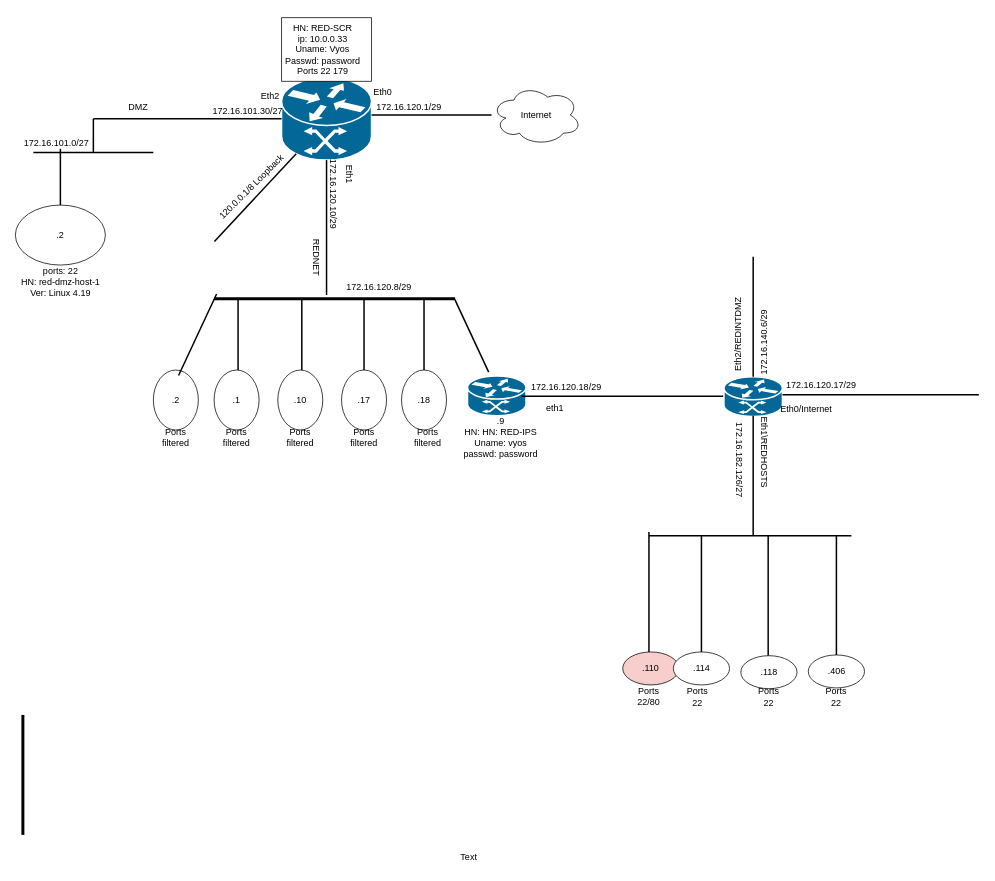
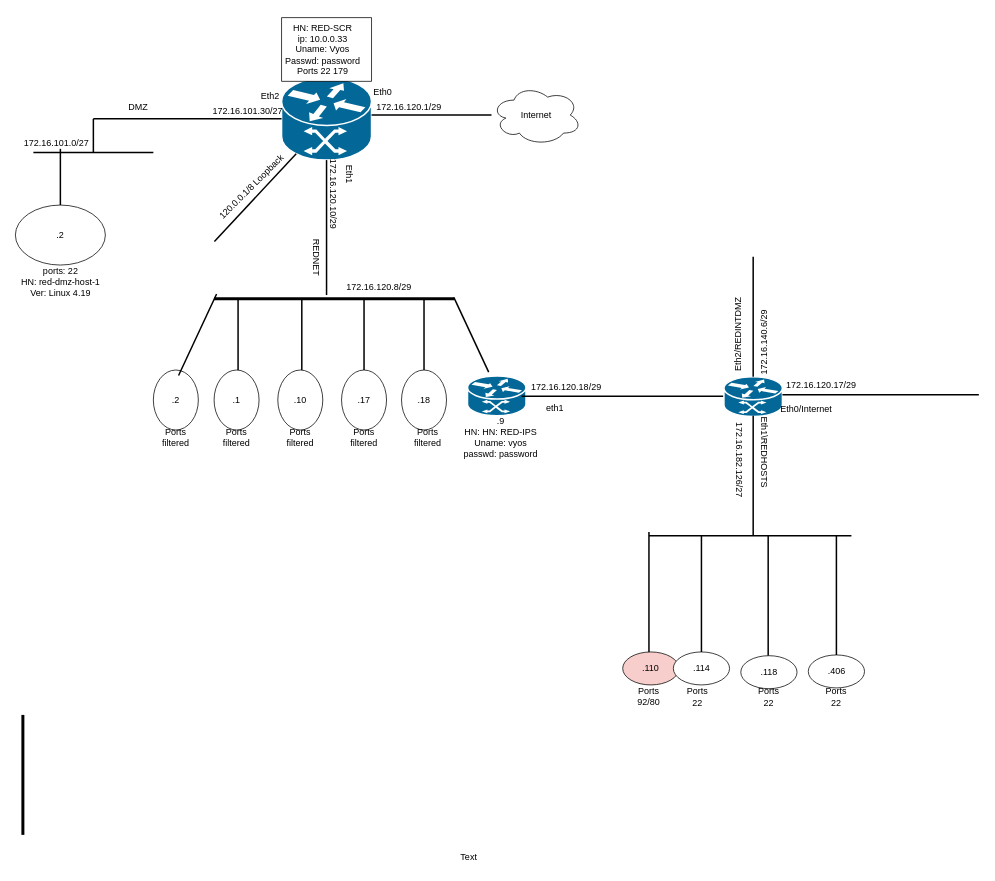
  <mxCell id="0" />
  <mxCell id="1" parent="0" />
  <mxCell id="2" value="" style="shape=mxgraph.cisco.routers.atm_router;html=1;pointerEvents=1;dashed=0;fillColor=#036897;strokeColor=#ffffff;strokeWidth=2;verticalLabelPosition=bottom;verticalAlign=top;align=center;outlineConnect=0;" vertex="1" parent="1"><mxGeometry x="375" y="103" width="120" height="110" as="geometry" /></mxCell>
  <mxCell id="3" value="" style="line;strokeWidth=2;html=1;" vertex="1" parent="1"><mxGeometry x="124" y="153" width="251" height="10" as="geometry" /></mxCell>
  <mxCell id="4" value="" style="line;strokeWidth=2;html=1;" vertex="1" parent="1"><mxGeometry x="495" y="148" width="160" height="10" as="geometry" /></mxCell>
  <mxCell id="5" value="" style="verticalLabelPosition=bottom;verticalAlign=top;html=1;shape=mxgraph.basic.rect;fillColor2=none;strokeWidth=1;size=20;indent=5;" vertex="1" parent="1"><mxGeometry x="375" y="23" width="120" height="85" as="geometry" /></mxCell>
  <mxCell id="6" value="&lt;font style=&quot;font-size: 12px&quot;&gt;HN: RED-SCR&lt;br&gt;ip: 10.0.0.33&lt;br&gt;Uname: Vyos&lt;br&gt;Passwd: password&lt;br&gt;Ports 22 179&lt;/font&gt;" style="text;html=1;strokeColor=none;fillColor=none;align=center;verticalAlign=middle;whiteSpace=wrap;rounded=0;" vertex="1" parent="1"><mxGeometry x="345" y="20.5" width="170" height="90" as="geometry" /></mxCell>
  <mxCell id="7" value=".2" style="ellipse;whiteSpace=wrap;html=1;" vertex="1" parent="1"><mxGeometry x="20" y="273" width="120" height="80" as="geometry" /></mxCell>
  <mxCell id="8" value="Internet&lt;br&gt;" style="ellipse;shape=cloud;whiteSpace=wrap;html=1;" vertex="1" parent="1"><mxGeometry x="655" y="113" width="120" height="80" as="geometry" /></mxCell>
  <mxCell id="9" value="Eth2" style="text;html=1;strokeColor=none;fillColor=none;align=center;verticalAlign=middle;whiteSpace=wrap;rounded=0;" vertex="1" parent="1"><mxGeometry x="325" y="108" width="70" height="40" as="geometry" /></mxCell>
  <mxCell id="10" value="Eth0" style="text;html=1;strokeColor=none;fillColor=none;align=center;verticalAlign=middle;whiteSpace=wrap;rounded=0;" vertex="1" parent="1"><mxGeometry x="475" y="103" width="70" height="40" as="geometry" /></mxCell>
  <mxCell id="11" value="" style="line;strokeWidth=2;html=1;rotation=90;" vertex="1" parent="1"><mxGeometry x="345" y="298" width="180" height="10" as="geometry" /></mxCell>
  <mxCell id="12" value=".2" style="ellipse;whiteSpace=wrap;html=1;" vertex="1" parent="1"><mxGeometry x="204" y="493" width="60" height="80" as="geometry" /></mxCell>
  <mxCell id="13" value="Eth1" style="text;html=1;strokeColor=none;fillColor=none;align=center;verticalAlign=middle;whiteSpace=wrap;rounded=0;rotation=90;" vertex="1" parent="1"><mxGeometry x="435" y="209.5" width="60" height="45" as="geometry" /></mxCell>
  <mxCell id="14" value="" style="line;strokeWidth=2;direction=south;html=1;rotation=43;" vertex="1" parent="1"><mxGeometry x="335" y="183" width="10" height="160" as="geometry" /></mxCell>
  <mxCell id="15" value="120.0.0.1/8 Loopback" style="text;html=1;strokeColor=none;fillColor=none;align=center;verticalAlign=middle;whiteSpace=wrap;rounded=0;rotation=-45;" vertex="1" parent="1"><mxGeometry x="268" y="232" width="134" height="33" as="geometry" /></mxCell>
  <mxCell id="16" value="172.16.101.30/27" style="text;html=1;strokeColor=none;fillColor=none;align=center;verticalAlign=middle;whiteSpace=wrap;rounded=0;" vertex="1" parent="1"><mxGeometry x="310" y="138" width="40" height="20" as="geometry" /></mxCell>
  <mxCell id="17" value="ports: 22&lt;br&gt;HN: red-dmz-host-1&lt;br&gt;Ver: Linux 4.19&lt;br&gt;&amp;nbsp;" style="text;html=1;align=center;verticalAlign=middle;resizable=0;points=[];;autosize=1;" vertex="1" parent="1"><mxGeometry x="20" y="353" width="120" height="60" as="geometry" /></mxCell>
  <mxCell id="18" value="172.16.120.1/29" style="text;html=1;strokeColor=none;fillColor=none;align=center;verticalAlign=middle;whiteSpace=wrap;rounded=0;" vertex="1" parent="1"><mxGeometry x="525" y="133" width="40" height="20" as="geometry" /></mxCell>
  <mxCell id="19" value="" style="line;strokeWidth=2;direction=south;html=1;" vertex="1" parent="1"><mxGeometry x="119" y="158" width="10" height="45" as="geometry" /></mxCell>
  <mxCell id="20" value="" style="line;strokeWidth=2;html=1;" vertex="1" parent="1"><mxGeometry x="44" y="198" width="160" height="10" as="geometry" /></mxCell>
  <mxCell id="21" value="" style="line;strokeWidth=2;direction=south;html=1;" vertex="1" parent="1"><mxGeometry x="75" y="198" width="10" height="75" as="geometry" /></mxCell>
  <mxCell id="22" value="172.16.101.0/27" style="text;html=1;strokeColor=none;fillColor=none;align=center;verticalAlign=middle;whiteSpace=wrap;rounded=0;" vertex="1" parent="1"><mxGeometry x="55" y="181" width="40" height="20" as="geometry" /></mxCell>
  <mxCell id="23" value="DMZ" style="text;html=1;strokeColor=none;fillColor=none;align=center;verticalAlign=middle;whiteSpace=wrap;rounded=0;" vertex="1" parent="1"><mxGeometry x="164" y="133" width="40" height="20" as="geometry" /></mxCell>
  <mxCell id="24" value="REDNET" style="text;html=1;strokeColor=none;fillColor=none;align=center;verticalAlign=middle;whiteSpace=wrap;rounded=0;rotation=90;" vertex="1" parent="1"><mxGeometry x="402" y="333" width="40" height="20" as="geometry" /></mxCell>
  <mxCell id="25" value="172.16.120.10/29" style="text;html=1;strokeColor=none;fillColor=none;align=center;verticalAlign=middle;whiteSpace=wrap;rounded=0;rotation=90;" vertex="1" parent="1"><mxGeometry x="425" y="248.5" width="40" height="20" as="geometry" /></mxCell>
  <mxCell id="26" value="" style="line;strokeWidth=4;html=1;perimeter=backbonePerimeter;points=[];outlineConnect=0;" vertex="1" parent="1"><mxGeometry x="285" y="393" width="320" height="10" as="geometry" /></mxCell>
  <mxCell id="27" value=".1" style="ellipse;whiteSpace=wrap;html=1;" vertex="1" parent="1"><mxGeometry x="285" y="493" width="60" height="80" as="geometry" /></mxCell>
  <mxCell id="28" value=".10" style="ellipse;whiteSpace=wrap;html=1;" vertex="1" parent="1"><mxGeometry x="370" y="493" width="60" height="80" as="geometry" /></mxCell>
  <mxCell id="29" value=".17" style="ellipse;whiteSpace=wrap;html=1;" vertex="1" parent="1"><mxGeometry x="455" y="493" width="60" height="80" as="geometry" /></mxCell>
  <mxCell id="30" value=".18" style="ellipse;whiteSpace=wrap;html=1;" vertex="1" parent="1"><mxGeometry x="535" y="493" width="60" height="80" as="geometry" /></mxCell>
  <mxCell id="31" value="172.16.120.8/29" style="text;html=1;strokeColor=none;fillColor=none;align=center;verticalAlign=middle;whiteSpace=wrap;rounded=0;" vertex="1" parent="1"><mxGeometry x="485" y="373" width="40" height="20" as="geometry" /></mxCell>
  <mxCell id="32" value="" style="line;strokeWidth=4;direction=south;html=1;perimeter=backbonePerimeter;points=[];outlineConnect=0;" vertex="1" parent="1"><mxGeometry x="25" y="953" width="10" height="160" as="geometry" /></mxCell>
  <mxCell id="33" value=".9&lt;br&gt;HN: HN: RED-IPS&lt;br&gt;Uname: vyos&lt;br&gt;passwd: password" style="text;html=1;strokeColor=none;fillColor=none;align=center;verticalAlign=middle;whiteSpace=wrap;rounded=0;" vertex="1" parent="1"><mxGeometry x="595" y="573" width="145" height="20" as="geometry" /></mxCell>
  <mxCell id="34" value="" style="line;strokeWidth=2;direction=south;html=1;" vertex="1" parent="1"><mxGeometry x="397" y="398" width="10" height="95" as="geometry" /></mxCell>
  <mxCell id="35" value="" style="line;strokeWidth=2;direction=south;html=1;" vertex="1" parent="1"><mxGeometry x="480" y="398" width="10" height="95" as="geometry" /></mxCell>
  <mxCell id="36" value="" style="line;strokeWidth=2;direction=south;html=1;" vertex="1" parent="1"><mxGeometry x="560" y="398" width="10" height="95" as="geometry" /></mxCell>
  <mxCell id="37" value="" style="line;strokeWidth=2;direction=south;html=1;rotation=-25;" vertex="1" parent="1"><mxGeometry x="623" y="391" width="10" height="110" as="geometry" /></mxCell>
  <mxCell id="38" value="" style="line;strokeWidth=2;direction=south;html=1;" vertex="1" parent="1"><mxGeometry x="312" y="398" width="10" height="95" as="geometry" /></mxCell>
  <mxCell id="39" value="" style="line;strokeWidth=2;direction=south;html=1;rotation=25;" vertex="1" parent="1"><mxGeometry x="258" y="386" width="10" height="120" as="geometry" /></mxCell>
  <mxCell id="40" value="" style="shape=mxgraph.cisco.routers.atm_router;html=1;pointerEvents=1;dashed=0;fillColor=#036897;strokeColor=#ffffff;strokeWidth=2;verticalLabelPosition=bottom;verticalAlign=top;align=center;outlineConnect=0;" vertex="1" parent="1"><mxGeometry x="623" y="501" width="78" height="53" as="geometry" /></mxCell>
  <mxCell id="41" style="edgeStyle=orthogonalEdgeStyle;rounded=0;orthogonalLoop=1;jettySize=auto;html=1;exitX=0.5;exitY=1;exitDx=0;exitDy=0;" edge="1" parent="1" source="33" target="33"><mxGeometry relative="1" as="geometry" /></mxCell>
  <mxCell id="42" value="Ports filtered" style="text;html=1;strokeColor=none;fillColor=none;align=center;verticalAlign=middle;whiteSpace=wrap;rounded=0;" vertex="1" parent="1"><mxGeometry x="214" y="573" width="40" height="20" as="geometry" /></mxCell>
  <mxCell id="43" value="Ports filtered" style="text;html=1;strokeColor=none;fillColor=none;align=center;verticalAlign=middle;whiteSpace=wrap;rounded=0;" vertex="1" parent="1"><mxGeometry x="295" y="573" width="40" height="20" as="geometry" /></mxCell>
  <mxCell id="44" value="Ports filtered" style="text;html=1;strokeColor=none;fillColor=none;align=center;verticalAlign=middle;whiteSpace=wrap;rounded=0;" vertex="1" parent="1"><mxGeometry x="380" y="573" width="40" height="20" as="geometry" /></mxCell>
  <mxCell id="45" value="Ports filtered" style="text;html=1;strokeColor=none;fillColor=none;align=center;verticalAlign=middle;whiteSpace=wrap;rounded=0;" vertex="1" parent="1"><mxGeometry x="465" y="573" width="40" height="20" as="geometry" /></mxCell>
  <mxCell id="46" value="Ports filtered" style="text;html=1;strokeColor=none;fillColor=none;align=center;verticalAlign=middle;whiteSpace=wrap;rounded=0;" vertex="1" parent="1"><mxGeometry x="550" y="573" width="40" height="20" as="geometry" /></mxCell>
  <mxCell id="47" value="" style="line;strokeWidth=2;html=1;" vertex="1" parent="1"><mxGeometry x="695" y="523" width="270" height="10" as="geometry" /></mxCell>
  <mxCell id="48" value="172.16.120.18/29" style="text;html=1;strokeColor=none;fillColor=none;align=center;verticalAlign=middle;whiteSpace=wrap;rounded=0;" vertex="1" parent="1"><mxGeometry x="735" y="506" width="40" height="20" as="geometry" /></mxCell>
  <mxCell id="49" value="eth1" style="text;html=1;strokeColor=none;fillColor=none;align=center;verticalAlign=middle;whiteSpace=wrap;rounded=0;" vertex="1" parent="1"><mxGeometry x="720" y="534" width="40" height="20" as="geometry" /></mxCell>
  <mxCell id="50" value="" style="shape=mxgraph.cisco.routers.atm_router;html=1;pointerEvents=1;dashed=0;fillColor=#036897;strokeColor=#ffffff;strokeWidth=2;verticalLabelPosition=bottom;verticalAlign=top;align=center;outlineConnect=0;" vertex="1" parent="1"><mxGeometry x="965" y="502" width="78" height="53" as="geometry" /></mxCell>
  <mxCell id="51" value="172.16.120.17/29" style="text;html=1;strokeColor=none;fillColor=none;align=center;verticalAlign=middle;whiteSpace=wrap;rounded=0;" vertex="1" parent="1"><mxGeometry x="1075" y="503" width="40" height="20" as="geometry" /></mxCell>
  <mxCell id="52" value="" style="line;strokeWidth=2;html=1;" vertex="1" parent="1"><mxGeometry x="1043" y="521" width="262" height="10" as="geometry" /></mxCell>
  <mxCell id="53" value="" style="line;strokeWidth=2;direction=south;html=1;" vertex="1" parent="1"><mxGeometry x="999" y="554" width="10" height="160" as="geometry" /></mxCell>
  <mxCell id="54" value="" style="line;strokeWidth=2;direction=south;html=1;" vertex="1" parent="1"><mxGeometry x="999" y="342" width="10" height="160" as="geometry" /></mxCell>
  <mxCell id="55" value="Eth0/Internet" style="text;html=1;strokeColor=none;fillColor=none;align=center;verticalAlign=middle;whiteSpace=wrap;rounded=0;" vertex="1" parent="1"><mxGeometry x="1055" y="535" width="40" height="20" as="geometry" /></mxCell>
  <mxCell id="56" value="Eth1\REDHOSTS" style="text;html=1;strokeColor=none;fillColor=none;align=center;verticalAlign=middle;whiteSpace=wrap;rounded=0;rotation=90;" vertex="1" parent="1"><mxGeometry x="999" y="593" width="40" height="20" as="geometry" /></mxCell>
  <mxCell id="57" value="Eth2/REDINTDMZ" style="text;html=1;strokeColor=none;fillColor=none;align=center;verticalAlign=middle;whiteSpace=wrap;rounded=0;rotation=-90;" vertex="1" parent="1"><mxGeometry x="964" y="435.5" width="40" height="20" as="geometry" /></mxCell>
  <mxCell id="58" value="172.16.182.126/27" style="text;html=1;strokeColor=none;fillColor=none;align=center;verticalAlign=middle;whiteSpace=wrap;rounded=0;rotation=90;" vertex="1" parent="1"><mxGeometry x="965" y="603" width="40" height="20" as="geometry" /></mxCell>
  <mxCell id="59" value="172.16.140.6/29" style="text;html=1;strokeColor=none;fillColor=none;align=center;verticalAlign=middle;whiteSpace=wrap;rounded=0;rotation=-90;" vertex="1" parent="1"><mxGeometry x="999" y="446" width="40" height="20" as="geometry" /></mxCell>
  <mxCell id="60" value="" style="line;strokeWidth=2;html=1;" vertex="1" parent="1"><mxGeometry x="865" y="709" width="270" height="10" as="geometry" /></mxCell>
  <mxCell id="61" value="" style="line;strokeWidth=2;direction=south;html=1;" vertex="1" parent="1"><mxGeometry x="860" y="709" width="10" height="160" as="geometry" /></mxCell>
  <mxCell id="62" value="" style="line;strokeWidth=2;direction=south;html=1;" vertex="1" parent="1"><mxGeometry x="930" y="714" width="10" height="160" as="geometry" /></mxCell>
  <mxCell id="63" value="" style="line;strokeWidth=2;direction=south;html=1;" vertex="1" parent="1"><mxGeometry x="1019" y="714" width="10" height="160" as="geometry" /></mxCell>
  <mxCell id="64" value="" style="line;strokeWidth=2;direction=south;html=1;" vertex="1" parent="1"><mxGeometry x="1110" y="714" width="10" height="160" as="geometry" /></mxCell>
  <mxCell id="65" value=".110" style="ellipse;whiteSpace=wrap;html=1;fillColor=#f8cecc;" vertex="1" parent="1"><mxGeometry x="830" y="869" width="75" height="44" as="geometry" /></mxCell>
  <mxCell id="66" value=".114" style="ellipse;whiteSpace=wrap;html=1;" vertex="1" parent="1"><mxGeometry x="897.5" y="869" width="75" height="44" as="geometry" /></mxCell>
  <mxCell id="67" value=".118" style="ellipse;whiteSpace=wrap;html=1;" vertex="1" parent="1"><mxGeometry x="987.5" y="874" width="75" height="44" as="geometry" /></mxCell>
  <mxCell id="68" value=".406" style="ellipse;whiteSpace=wrap;html=1;" vertex="1" parent="1"><mxGeometry x="1077.5" y="873" width="75" height="44" as="geometry" /></mxCell>
  <mxCell id="69" value="Text" style="text;html=1;strokeColor=none;fillColor=none;align=center;verticalAlign=middle;whiteSpace=wrap;rounded=0;" vertex="1" parent="1"><mxGeometry x="605" y="1133" width="40" height="20" as="geometry" /></mxCell>
- <mxCell id="70" value="Ports 22/80" style="text;html=1;strokeColor=none;fillColor=none;align=center;verticalAlign=middle;whiteSpace=wrap;rounded=0;" vertex="1" parent="1"><mxGeometry x="845" y="918" width="40" height="20" as="geometry" /></mxCell>
+ <mxCell id="70" value="Ports 92/80" style="text;html=1;strokeColor=none;fillColor=none;align=center;verticalAlign=middle;whiteSpace=wrap;rounded=0;" vertex="1" parent="1"><mxGeometry x="845" y="918" width="40" height="20" as="geometry" /></mxCell>
  <mxCell id="71" value="Ports 22" style="text;html=1;strokeColor=none;fillColor=none;align=center;verticalAlign=middle;whiteSpace=wrap;rounded=0;" vertex="1" parent="1"><mxGeometry x="910" y="928" width="40" as="geometry" /></mxCell>
  <mxCell id="72" value="Ports 22" style="text;html=1;strokeColor=none;fillColor=none;align=center;verticalAlign=middle;whiteSpace=wrap;rounded=0;" vertex="1" parent="1"><mxGeometry x="1005" y="928" width="40" as="geometry" /></mxCell>
  <mxCell id="73" value="Ports 22" style="text;html=1;strokeColor=none;fillColor=none;align=center;verticalAlign=middle;whiteSpace=wrap;rounded=0;" vertex="1" parent="1"><mxGeometry x="1095" y="928" width="40" as="geometry" /></mxCell>
